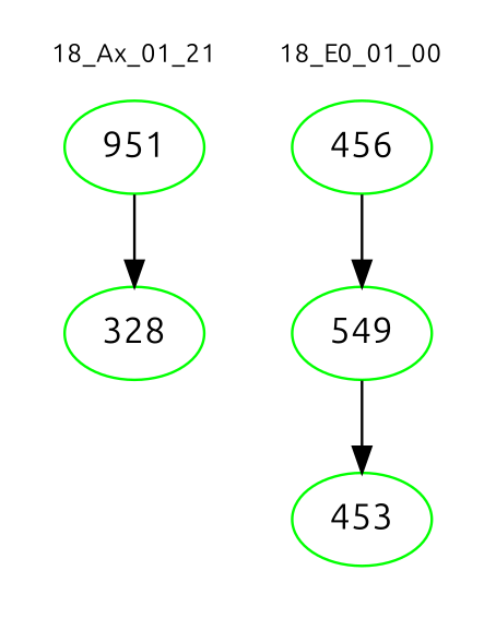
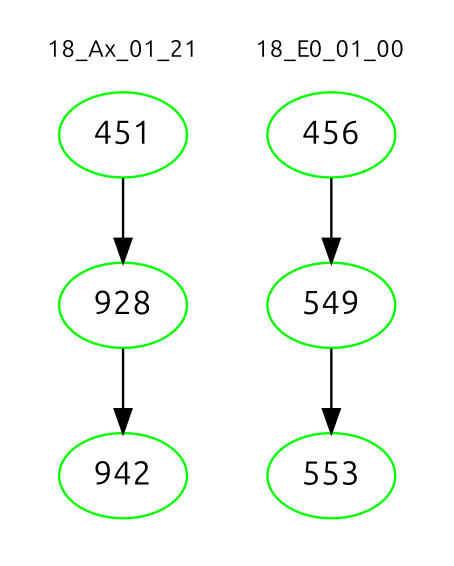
  digraph {
    fontname=Ubuntu
    node [color=green fontname=Ubuntu]
    edge [color=black fontname=Ubuntu]
-   n1 [label=951]
-   n2 [label=328]
+   n1 [label=451]
+   n2 [label=928]
+   n3 [label=942]
    n4 [label=456]
    n5 [label=549]
-   n6 [label=453]
+   n6 [label=553]
    subgraph cluster_1 {
      color=white
      fontsize=10
      label="18_Ax_01_21"
      n1
      n2
+     n3
    }
    subgraph cluster_2 {
      color=white
      fontsize=10
      label="18_E0_01_00"
      n4
      n5
      n6
    }
    n1 -> n2
+   n2 -> n3
    n4 -> n5
    n5 -> n6
  }
